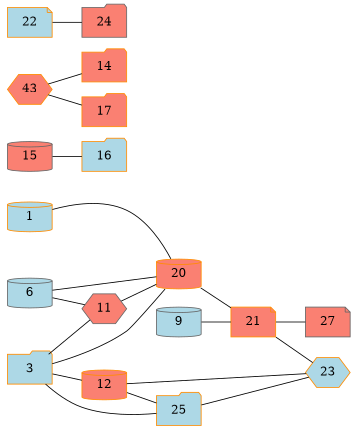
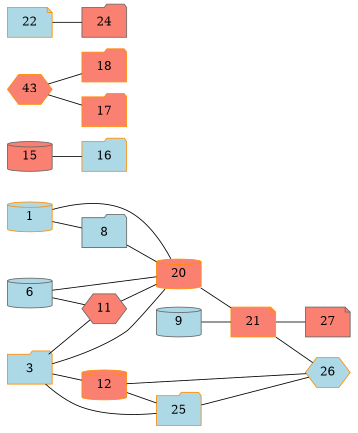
  graph {
    rankdir=LR
    node [color=darkorange fillcolor=salmon shape=folder style=filled]
    edge [weight=1.0]
    1 [fillcolor=lightblue shape=cylinder]
+   8 [color=gray40 fillcolor=lightblue]
    20 [shape=cylinder]
    21 [shape=note]
    3 [fillcolor=lightblue]
    11 [color=gray40 shape=hexagon]
    12 [shape=cylinder]
    25 [fillcolor=lightblue]
-   26 [fillcolor=lightblue shape=hexagon label=23]
+   26 [fillcolor=lightblue shape=hexagon]
    6 [color=gray40 fillcolor=lightblue shape=cylinder]
    9 [color=gray40 fillcolor=lightblue shape=cylinder]
    27 [color=gray40 shape=note]
    16 [fillcolor=lightblue]
    n14 [label=43 shape=hexagon]
-   14
+   14 [label=18]
    17
    15 [color=gray40 shape=cylinder]
    24 [color=gray40]
    22 [fillcolor=lightblue shape=note]
+   1 -- 8
    1 -- 20
+   8 -- 20
    20 -- 21
    21 -- 26
    21 -- 27
    3 -- 20
    3 -- 11
    3 -- 12
    3 -- 25
    11 -- 20
    12 -- 25
    12 -- 26
    25 -- 26
    6 -- 20
    6 -- 11
    9 -- 21
    n14 -- 14
    n14 -- 17
    15 -- 16
    22 -- 24
  }
